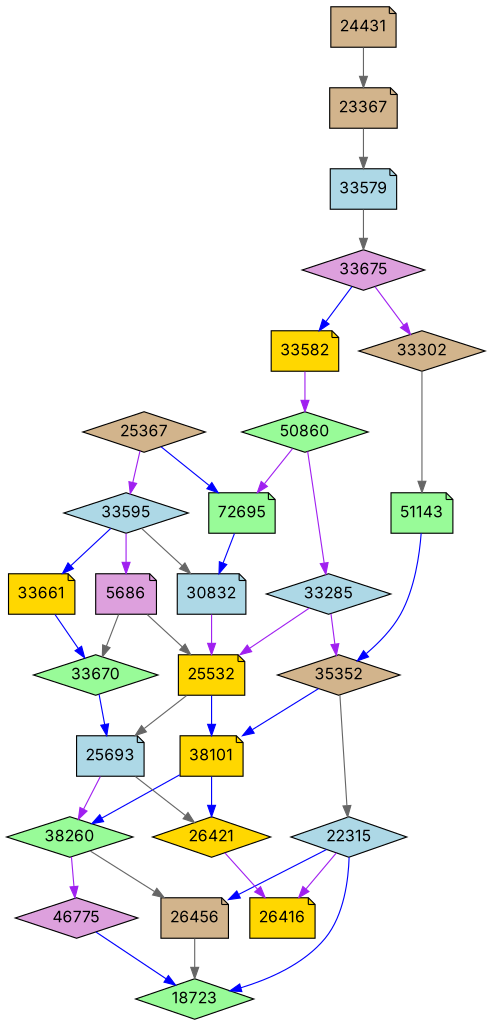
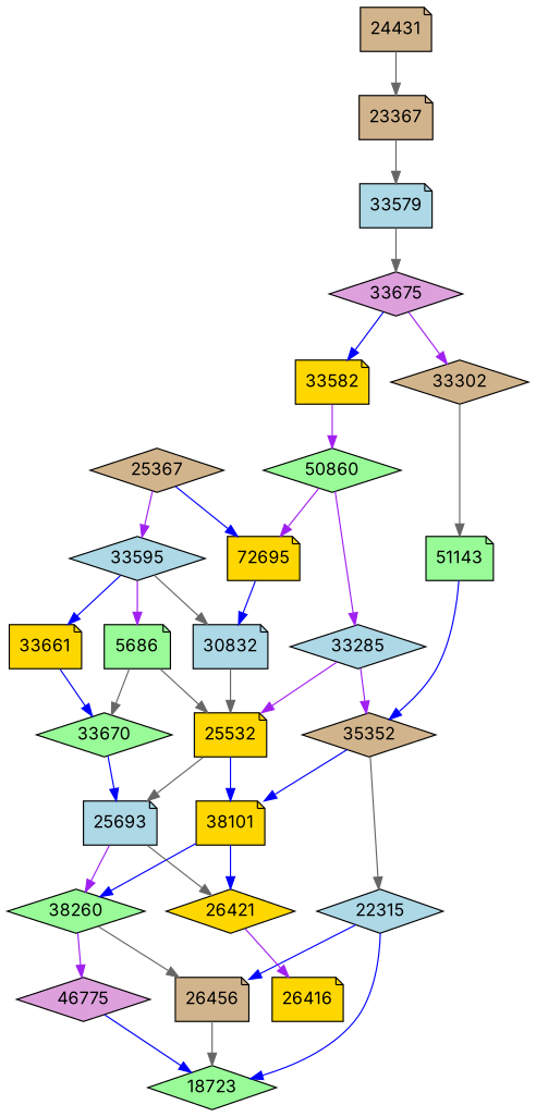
  strict digraph {
    fontname=Inter
    node [fillcolor=palegreen fontname=Inter shape=note style=filled]
    edge [color=blue fontname=Inter]
    n1 [label=18723 shape=diamond]
    n2 [fillcolor=tan label=26456]
    n3 [fillcolor=gold label=26416]
    n4 [fillcolor=plum label=46775 shape=diamond]
    n5 [fillcolor=lightblue label=22315 shape=diamond]
    n6 [label=38260 shape=diamond]
    n7 [fillcolor=gold label=26421 shape=diamond]
    n8 [fillcolor=tan label=35352 shape=diamond]
    n9 [fillcolor=gold label=38101]
    n10 [fillcolor=lightblue label=25693]
    n11 [fillcolor=lightblue label=33285 shape=diamond]
    n12 [fillcolor=gold label=25532]
    n13 [label=51143]
    n14 [label=33670 shape=diamond]
    n15 [label=50860 shape=diamond]
-   n16 [label=72695]
+   n16 [fillcolor=gold label=72695]
    n17 [fillcolor=lightblue label=30832]
    n18 [fillcolor=tan label=33302 shape=diamond]
-   n19 [fillcolor=plum label=5686]
+   n19 [label=5686]
    n20 [fillcolor=gold label=33661]
    n21 [fillcolor=gold label=33582]
    n22 [fillcolor=plum label=33675 shape=diamond]
    n23 [fillcolor=lightblue label=33595 shape=diamond]
    n24 [fillcolor=lightblue label=33579]
    n25 [fillcolor=tan label=25367 shape=diamond]
    n26 [fillcolor=tan label=23367]
    n27 [fillcolor=tan label=24431]
    n2 -> n1 [color=gray40]
    n4 -> n1
    n5 -> n1
    n5 -> n2
-   n5 -> n3 [color=purple]
    n6 -> n2 [color=gray40]
    n6 -> n4 [color=purple]
    n7 -> n3 [color=purple]
    n8 -> n5 [color=gray40]
    n8 -> n9
    n9 -> n6
    n9 -> n7
    n10 -> n6 [color=purple]
    n10 -> n7 [color=gray40]
    n11 -> n8 [color=purple]
    n11 -> n12 [color=purple]
    n12 -> n9
    n12 -> n10 [color=gray40]
    n13 -> n8
    n14 -> n10
    n15 -> n11 [color=purple]
    n15 -> n16 [color=purple]
    n16 -> n17
-   n17 -> n12 [color=purple]
+   n17 -> n12 [color=gray40]
    n18 -> n13 [color=gray40]
    n19 -> n12 [color=gray40]
    n19 -> n14 [color=gray40]
    n20 -> n14
    n21 -> n15 [color=purple]
    n22 -> n18 [color=purple]
    n22 -> n21
    n23 -> n17 [color=gray40]
    n23 -> n19 [color=purple]
    n23 -> n20
    n24 -> n22 [color=gray40]
    n25 -> n16
    n25 -> n23 [color=purple]
    n26 -> n24 [color=gray40]
    n27 -> n26 [color=gray40]
  }
